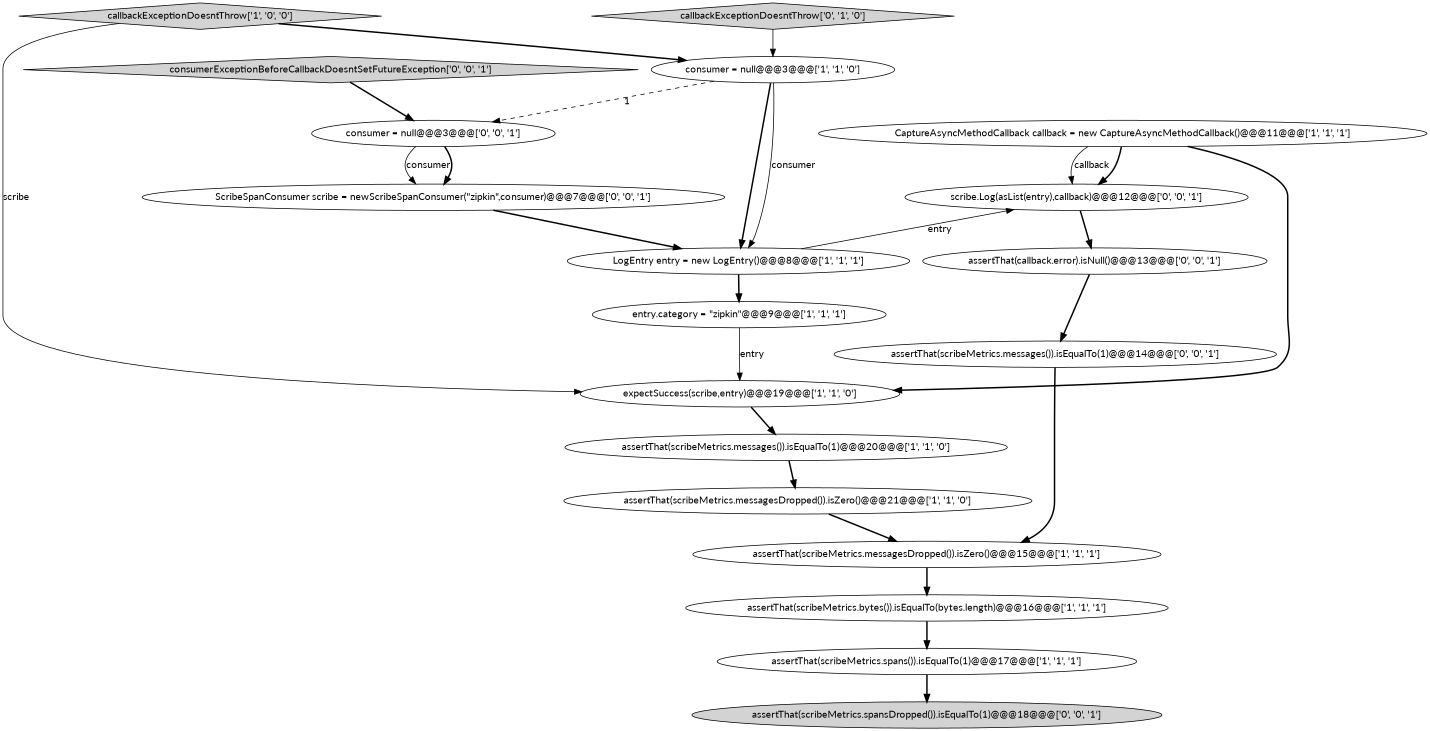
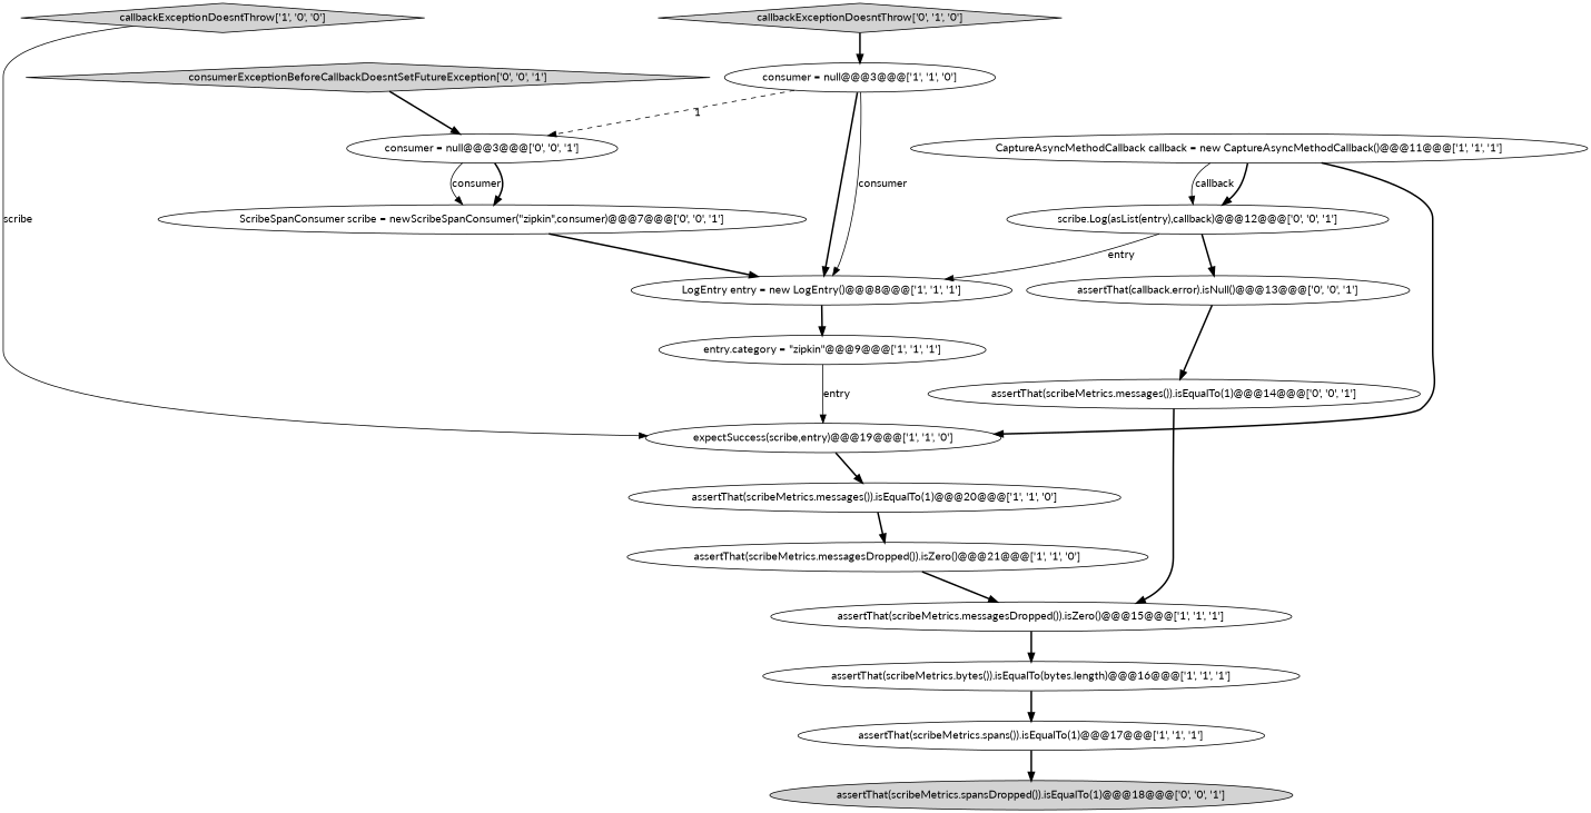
  digraph {
    fontname=Lato
    node [fillcolor=white fontname=Lato shape=ellipse style=filled]
    edge [fontname=Lato style=bold]
    n1 [label="expectSuccess(scribe,entry)@@@19@@@['1', '1', '0']"]
    n2 [label="assertThat(scribeMetrics.messages()).isEqualTo(1)@@@20@@@['1', '1', '0']"]
    n3 [label="assertThat(scribeMetrics.messagesDropped()).isZero()@@@21@@@['1', '1', '0']"]
    n4 [label="assertThat(scribeMetrics.spans()).isEqualTo(1)@@@17@@@['1', '1', '1']"]
    n5 [fillcolor=lightgray label="assertThat(scribeMetrics.spansDropped()).isEqualTo(1)@@@18@@@['0', '0', '1']"]
    n6 [label="assertThat(scribeMetrics.messagesDropped()).isZero()@@@15@@@['1', '1', '1']"]
    n7 [label="consumer = null@@@3@@@['1', '1', '0']"]
    n8 [label="LogEntry entry = new LogEntry()@@@8@@@['1', '1', '1']"]
    n9 [label="consumer = null@@@3@@@['0', '0', '1']"]
    n10 [label="scribe.Log(asList(entry),callback)@@@12@@@['0', '0', '1']"]
    n11 [label="entry.category = \"zipkin\"@@@9@@@['1', '1', '1']"]
    n12 [label="ScribeSpanConsumer scribe = newScribeSpanConsumer(\"zipkin\",consumer)@@@7@@@['0', '0', '1']"]
    n13 [label="assertThat(scribeMetrics.bytes()).isEqualTo(bytes.length)@@@16@@@['1', '1', '1']"]
    n14 [fillcolor=lightgray label="callbackExceptionDoesntThrow['1', '0', '0']" shape=diamond]
    n15 [fillcolor=lightgray label="callbackExceptionDoesntThrow['0', '1', '0']" shape=diamond]
    n16 [label="CaptureAsyncMethodCallback callback = new CaptureAsyncMethodCallback()@@@11@@@['1', '1', '1']"]
    n17 [label="assertThat(callback.error).isNull()@@@13@@@['0', '0', '1']"]
    n18 [fillcolor=lightgray label="consumerExceptionBeforeCallbackDoesntSetFutureException['0', '0', '1']" shape=diamond]
    n19 [label="assertThat(scribeMetrics.messages()).isEqualTo(1)@@@14@@@['0', '0', '1']"]
    n1 -> n2
    n2 -> n3
    n3 -> n6
    n4 -> n5
    n6 -> n13
    n7 -> n8 [label=consumer style=solid]
    n7 -> n8
    n7 -> n9 [label=1 style=dashed]
-   n8 -> n10 [label=entry style=solid]
+   n10 -> n8 [label=entry style=solid]
    n8 -> n11
    n9 -> n12 [label=consumer style=solid]
    n9 -> n12
    n10 -> n17
    n11 -> n1 [label=entry style=solid]
    n12 -> n8
    n13 -> n4
    n14 -> n1 [label=scribe style=solid]
-   n14 -> n7
-   n15 -> n7 [style=solid]
+   n15 -> n7
    n16 -> n1
    n16 -> n10
    n16 -> n10 [label=callback style=solid]
    n17 -> n19
    n18 -> n9
    n19 -> n6
  }
